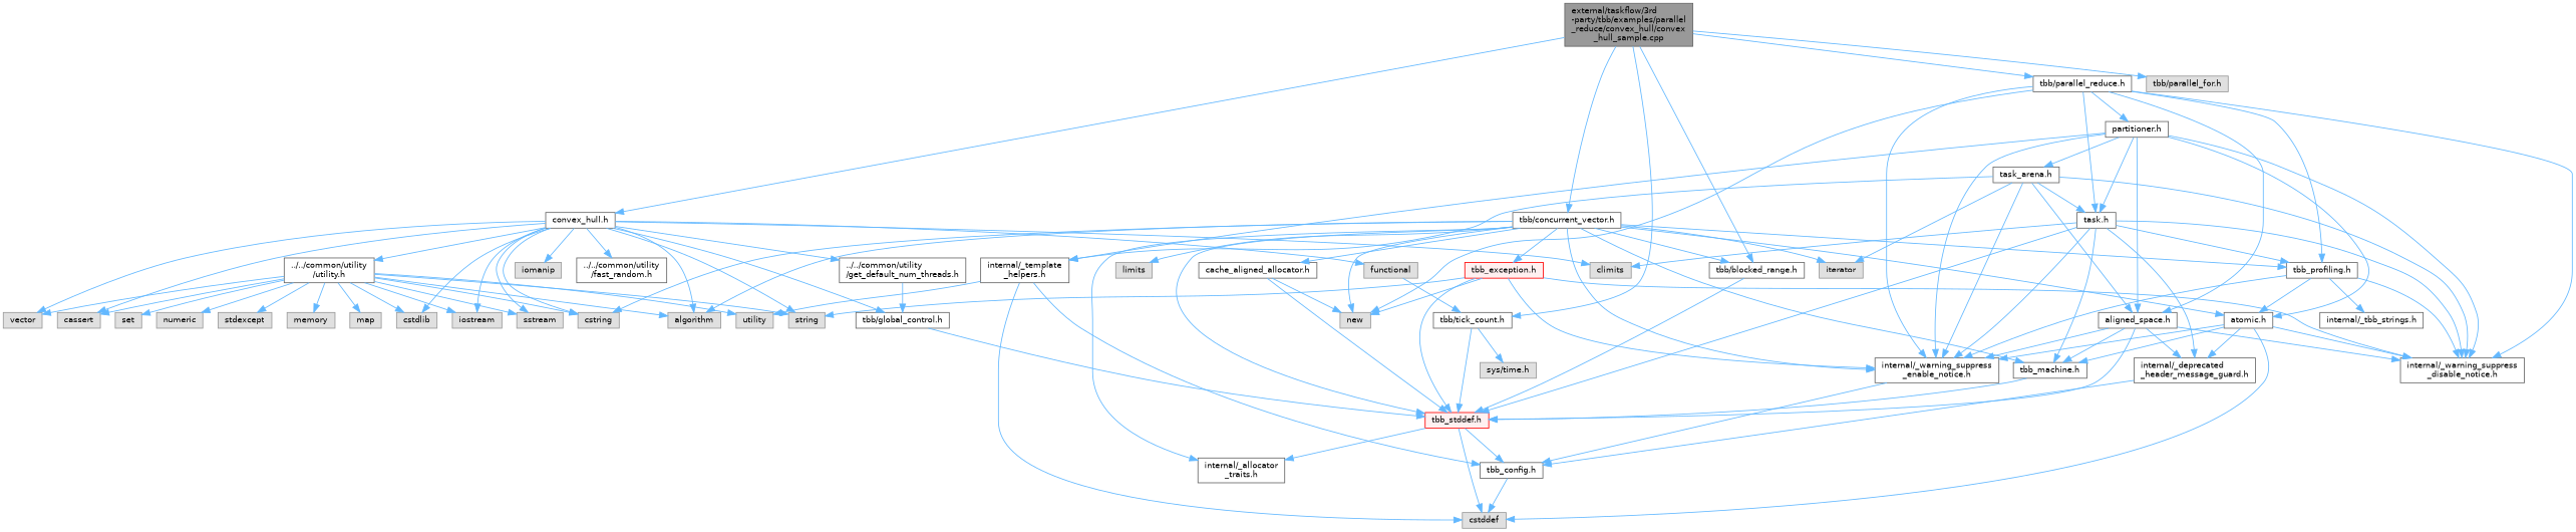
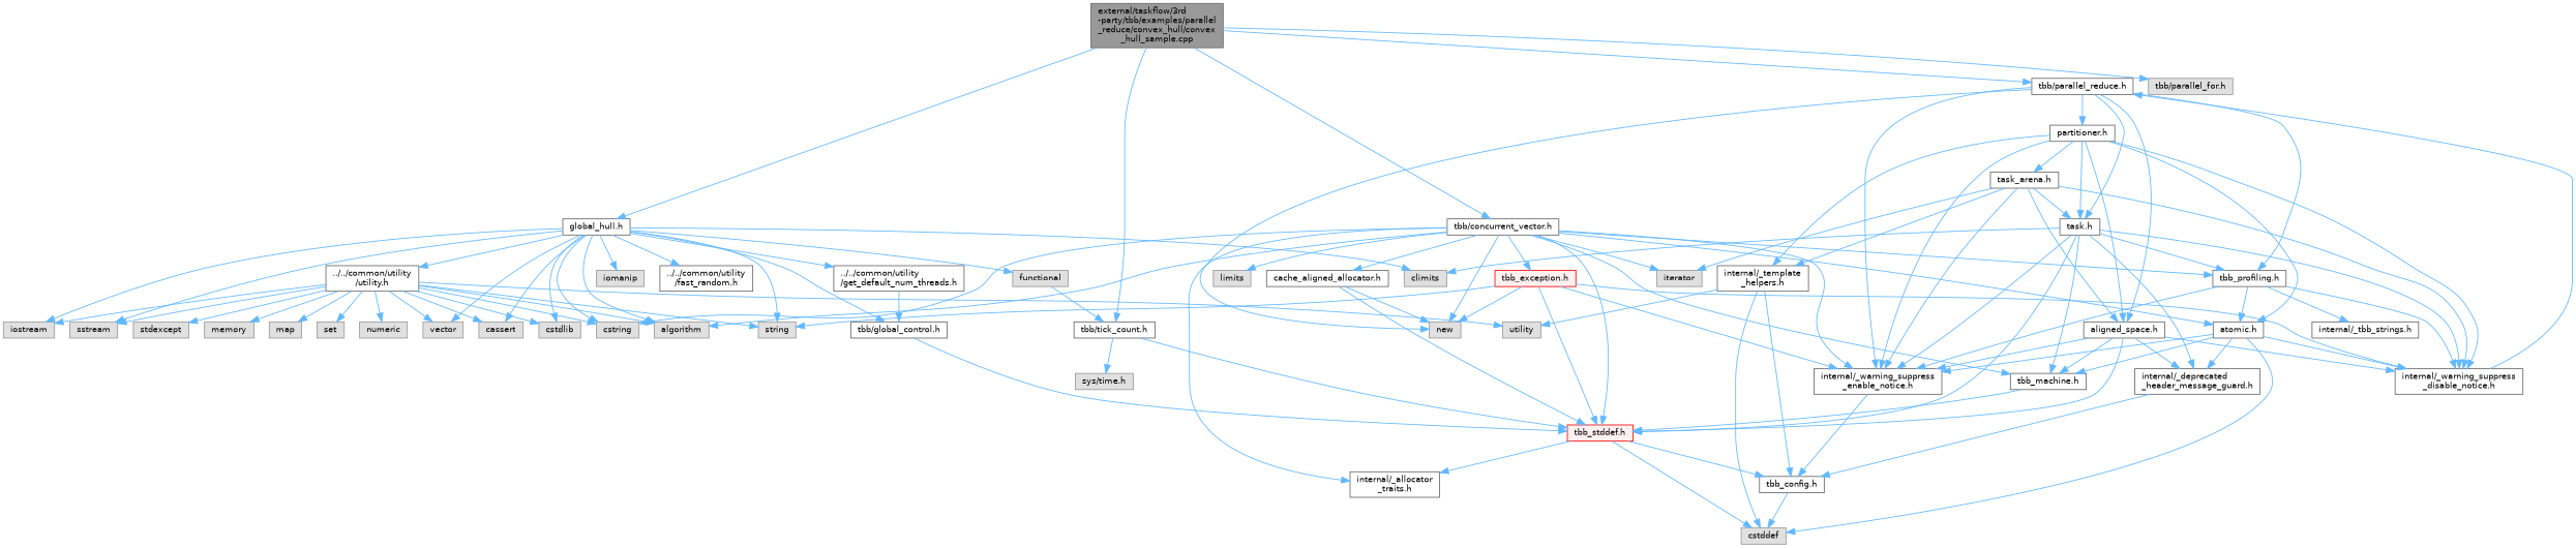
  digraph {
    node [color=grey40 fillcolor=white fontname=Helvetica fontsize=10 shape=box style=filled]
    edge [color=steelblue1 fontname=Helvetica fontsize=10 labelfontname=Helvetica labelfontsize=10 style=solid]
    n1 [color=gray40 fillcolor=grey60 fontcolor=black height=0.2 label="external/taskflow/3rd\l-party/tbb/examples/parallel\l_reduce/convex_hull/convex\l_hull_sample.cpp" width=0.4]
-   n2 [height=0.2 label="convex_hull.h" width=0.4]
+   n2 [height=0.2 label="global_hull.h" width=0.4]
    n3 [height=0.2 label="tbb/tick_count.h" width=0.4]
    n4 [color=grey60 fillcolor="#E0E0E0" height=0.2 label="tbb/parallel_for.h" width=0.4]
    n5 [height=0.2 label="tbb/parallel_reduce.h" width=0.4]
-   n6 [height=0.2 label="tbb/blocked_range.h" width=0.4]
    n7 [height=0.2 label="tbb/concurrent_vector.h" width=0.4]
    n8 [color=grey60 fillcolor="#E0E0E0" height=0.2 label=cassert width=0.4]
    n9 [color=grey60 fillcolor="#E0E0E0" height=0.2 label=cstdlib width=0.4]
    n10 [color=grey60 fillcolor="#E0E0E0" height=0.2 label=iostream width=0.4]
    n11 [color=grey60 fillcolor="#E0E0E0" height=0.2 label=iomanip width=0.4]
    n12 [color=grey60 fillcolor="#E0E0E0" height=0.2 label=sstream width=0.4]
    n13 [color=grey60 fillcolor="#E0E0E0" height=0.2 label=vector width=0.4]
    n14 [color=grey60 fillcolor="#E0E0E0" height=0.2 label=string width=0.4]
    n15 [color=grey60 fillcolor="#E0E0E0" height=0.2 label=cstring width=0.4]
    n16 [color=grey60 fillcolor="#E0E0E0" height=0.2 label=algorithm width=0.4]
    n17 [color=grey60 fillcolor="#E0E0E0" height=0.2 label=functional width=0.4]
    n18 [color=grey60 fillcolor="#E0E0E0" height=0.2 label=climits width=0.4]
    n19 [height=0.2 label="tbb/global_control.h" width=0.4]
    n20 [height=0.2 label="../../common/utility\l/utility.h" width=0.4]
    n21 [height=0.2 label="../../common/utility\l/get_default_num_threads.h" width=0.4]
    n22 [height=0.2 label="../../common/utility\l/fast_random.h" width=0.4]
    n23 [color=red fillcolor="#FFF0F0" height=0.2 label="tbb_stddef.h" width=0.4]
    n24 [color=grey60 fillcolor="#E0E0E0" height=0.2 label="sys/time.h" width=0.4]
    n25 [height=0.2 label="internal/_warning_suppress\l_enable_notice.h" width=0.4]
    n26 [color=grey60 fillcolor="#E0E0E0" height=0.2 label=new width=0.4]
    n27 [height=0.2 label="task.h" width=0.4]
    n28 [height=0.2 label="tbb_profiling.h" width=0.4]
    n29 [height=0.2 label="internal/_warning_suppress\l_disable_notice.h" width=0.4]
    n30 [height=0.2 label="aligned_space.h" width=0.4]
    n31 [height=0.2 label="partitioner.h" width=0.4]
    n32 [height=0.2 label="tbb_machine.h" width=0.4]
    n33 [height=0.2 label="atomic.h" width=0.4]
    n34 [color=red fillcolor="#FFF0F0" height=0.2 label="tbb_exception.h" width=0.4]
    n35 [height=0.2 label="cache_aligned_allocator.h" width=0.4]
    n36 [color=grey60 fillcolor="#E0E0E0" height=0.2 label=iterator width=0.4]
    n37 [height=0.2 label="internal/_allocator\l_traits.h" width=0.4]
    n38 [color=grey60 fillcolor="#E0E0E0" height=0.2 label=limits width=0.4]
    n39 [color=grey60 fillcolor="#E0E0E0" height=0.2 label=utility width=0.4]
    n40 [color=grey60 fillcolor="#E0E0E0" height=0.2 label=map width=0.4]
    n41 [color=grey60 fillcolor="#E0E0E0" height=0.2 label=set width=0.4]
    n42 [color=grey60 fillcolor="#E0E0E0" height=0.2 label=numeric width=0.4]
    n43 [color=grey60 fillcolor="#E0E0E0" height=0.2 label=stdexcept width=0.4]
    n44 [color=grey60 fillcolor="#E0E0E0" height=0.2 label=memory width=0.4]
    n45 [height=0.2 label="tbb_config.h" width=0.4]
    n46 [color=grey60 fillcolor="#E0E0E0" height=0.2 label=cstddef width=0.4]
    n47 [height=0.2 label="internal/_deprecated\l_header_message_guard.h" width=0.4]
    n48 [height=0.2 label="internal/_tbb_strings.h" width=0.4]
    n49 [height=0.2 label="task_arena.h" width=0.4]
    n50 [height=0.2 label="internal/_template\l_helpers.h" width=0.4]
    n1 -> n2
    n1 -> n3
    n1 -> n4
    n1 -> n5
-   n1 -> n6
    n1 -> n7
    n2 -> n8
    n2 -> n9
    n2 -> n10
    n2 -> n11
    n2 -> n12
    n2 -> n13
    n2 -> n14
    n2 -> n15
    n2 -> n16
    n2 -> n17
    n2 -> n18
    n2 -> n19
    n2 -> n20
    n2 -> n21
    n2 -> n22
    n3 -> n23
    n3 -> n24
    n5 -> n25
    n5 -> n26
    n5 -> n27
    n5 -> n28
-   n5 -> n29
+   n29 -> n5
    n5 -> n30
    n5 -> n31
-   n6 -> n23
-   n7 -> n6
    n7 -> n15
    n7 -> n16
    n7 -> n23
    n7 -> n25
    n7 -> n26
    n7 -> n28
    n7 -> n32
    n7 -> n33
    n7 -> n34
    n7 -> n35
    n7 -> n36
    n7 -> n37
    n7 -> n38
    n17 -> n3
    n19 -> n23
    n20 -> n8
    n20 -> n9
    n20 -> n10
    n20 -> n12
    n20 -> n13
    n20 -> n14
    n20 -> n15
    n20 -> n16
    n20 -> n39
    n20 -> n40
    n20 -> n41
    n20 -> n42
    n20 -> n43
    n20 -> n44
    n21 -> n19
    n23 -> n37
    n23 -> n45
    n23 -> n46
    n25 -> n45
    n27 -> n18
    n27 -> n23
    n27 -> n25
    n27 -> n28
    n27 -> n29
    n27 -> n32
    n27 -> n47
    n28 -> n25
    n28 -> n29
    n28 -> n33
    n28 -> n48
    n30 -> n23
    n30 -> n25
    n30 -> n29
    n30 -> n32
    n30 -> n47
    n31 -> n25
    n31 -> n27
    n31 -> n29
    n31 -> n30
    n31 -> n33
    n31 -> n49
    n31 -> n50
    n32 -> n23
    n33 -> n25
    n33 -> n29
    n33 -> n32
    n33 -> n46
    n33 -> n47
    n34 -> n14
    n34 -> n23
    n34 -> n25
    n34 -> n26
    n34 -> n29
    n35 -> n23
    n35 -> n26
    n45 -> n46
    n47 -> n45
    n49 -> n25
    n49 -> n27
    n49 -> n29
    n49 -> n30
    n49 -> n36
    n49 -> n50
    n50 -> n39
    n50 -> n45
    n50 -> n46
  }
